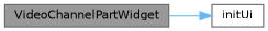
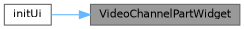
  digraph {
    rankdir=LR
    node [fontname=Helvetica fontsize=10 shape=box style=filled]
    n1 [color=gray40 fillcolor=grey60 fontcolor=black height=0.2 label=VideoChannelPartWidget width=0.4]
    n2 [color=grey40 fillcolor=white height=0.2 label=initUi width=0.4]
-   n1 -> n2 [color=steelblue1 fontname=Helvetica fontsize=10 labelfontname=Helvetica labelfontsize=10 style=solid]
+   n2 -> n1 [color=steelblue1 fontname=Helvetica fontsize=10 labelfontname=Helvetica labelfontsize=10 style=solid]
  }
